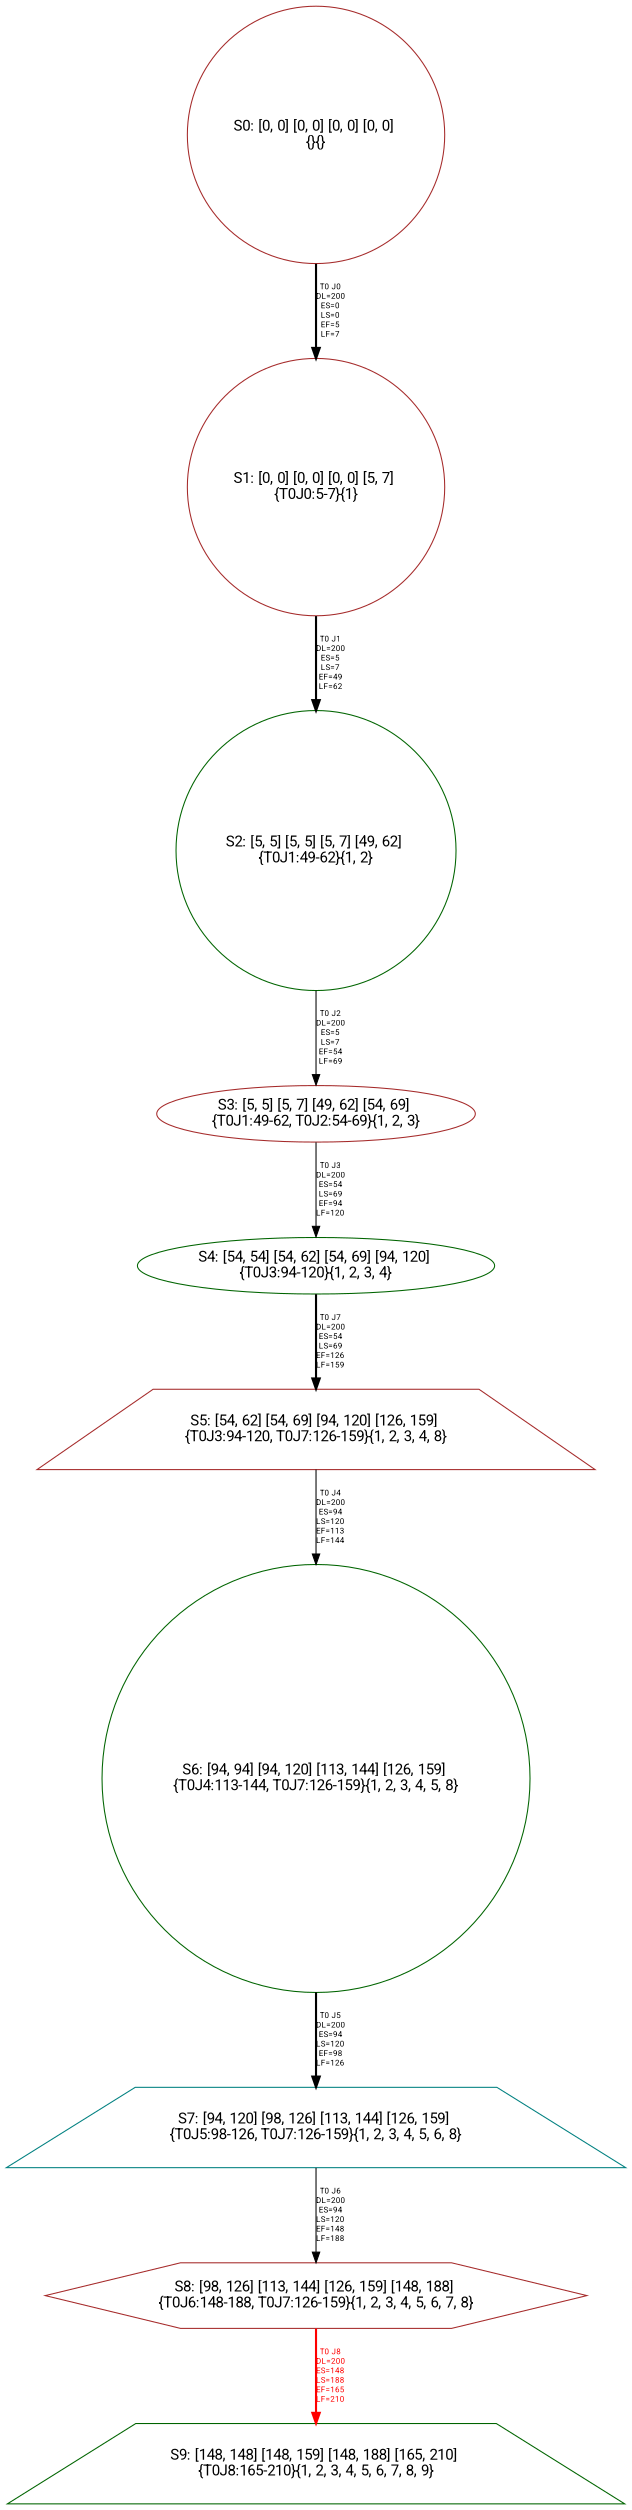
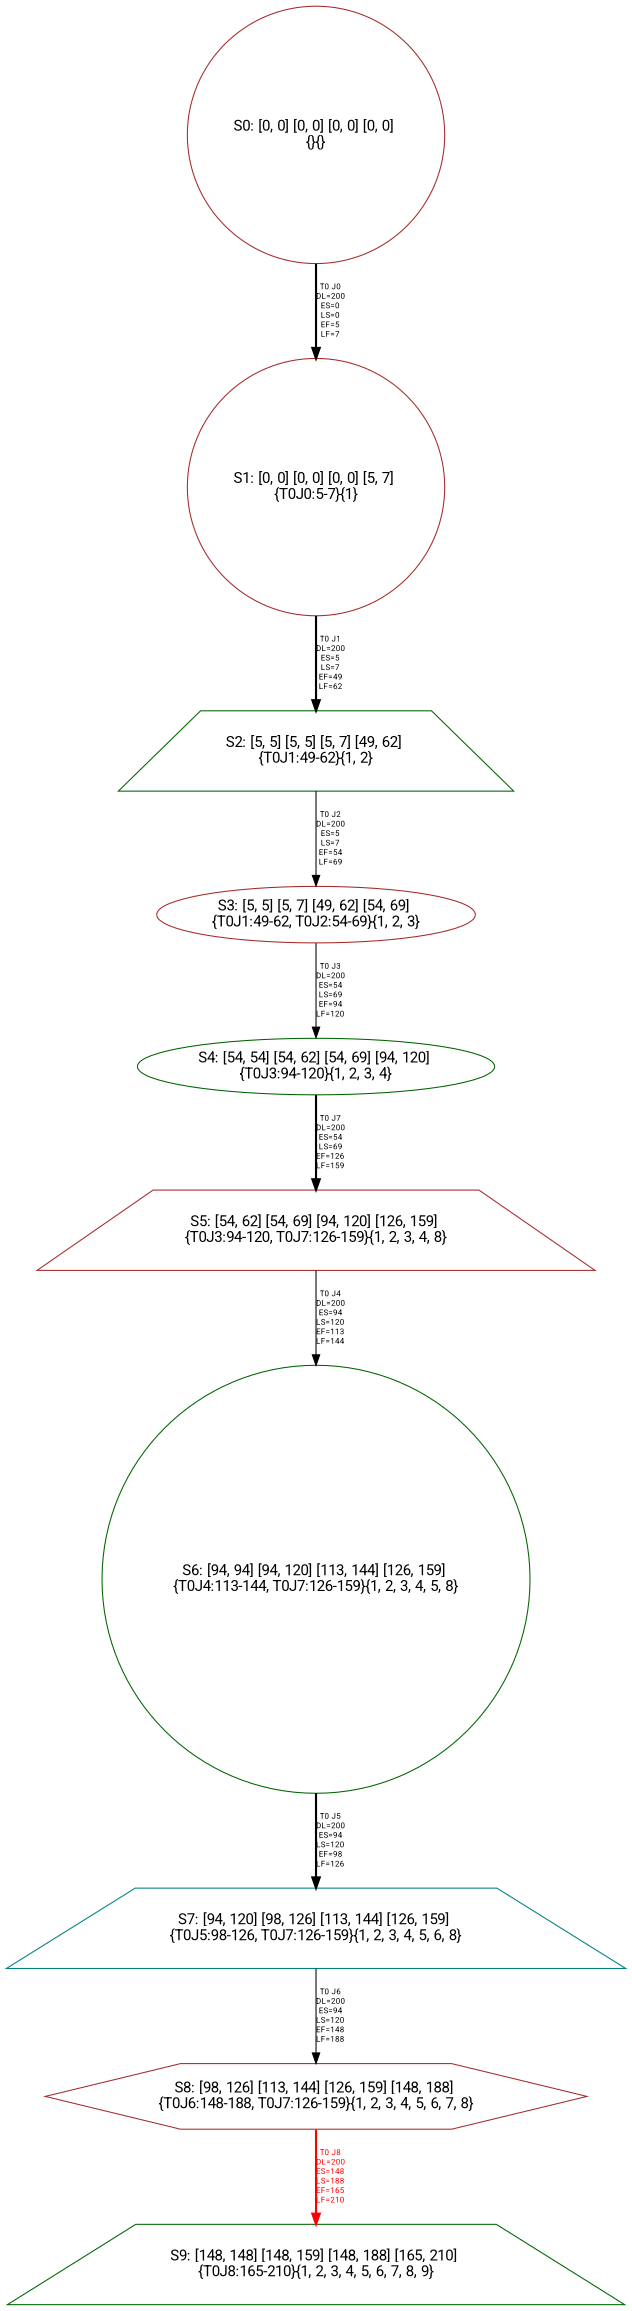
  digraph {
    fontname=Roboto
    node [color=brown fontname=Roboto shape=trapezium]
    edge [fontname=Roboto fontsize=8 style=bold]
    n1 [label="S0: [0, 0] [0, 0] [0, 0] [0, 0] \n{}{}" shape=circle]
    n2 [label="S1: [0, 0] [0, 0] [0, 0] [5, 7] \n{T0J0:5-7}{1}" shape=circle]
-   n3 [color=darkgreen label="S2: [5, 5] [5, 5] [5, 7] [49, 62] \n{T0J1:49-62}{1, 2}" shape=circle]
+   n3 [color=darkgreen label="S2: [5, 5] [5, 5] [5, 7] [49, 62] \n{T0J1:49-62}{1, 2}"]
    n4 [label="S3: [5, 5] [5, 7] [49, 62] [54, 69] \n{T0J1:49-62, T0J2:54-69}{1, 2, 3}" shape=ellipse]
    n5 [color=darkgreen label="S4: [54, 54] [54, 62] [54, 69] [94, 120] \n{T0J3:94-120}{1, 2, 3, 4}" shape=ellipse]
    n6 [label="S5: [54, 62] [54, 69] [94, 120] [126, 159] \n{T0J3:94-120, T0J7:126-159}{1, 2, 3, 4, 8}"]
    n7 [color=darkgreen label="S6: [94, 94] [94, 120] [113, 144] [126, 159] \n{T0J4:113-144, T0J7:126-159}{1, 2, 3, 4, 5, 8}" shape=circle]
    n8 [color=teal label="S7: [94, 120] [98, 126] [113, 144] [126, 159] \n{T0J5:98-126, T0J7:126-159}{1, 2, 3, 4, 5, 6, 8}"]
    n9 [label="S8: [98, 126] [113, 144] [126, 159] [148, 188] \n{T0J6:148-188, T0J7:126-159}{1, 2, 3, 4, 5, 6, 7, 8}" shape=hexagon]
    n10 [color=darkgreen label="S9: [148, 148] [148, 159] [148, 188] [165, 210] \n{T0J8:165-210}{1, 2, 3, 4, 5, 6, 7, 8, 9}"]
    n1 -> n2 [label="T0 J0\nDL=200\nES=0\nLS=0\nEF=5\nLF=7"]
    n2 -> n3 [label="T0 J1\nDL=200\nES=5\nLS=7\nEF=49\nLF=62"]
    n3 -> n4 [label="T0 J2\nDL=200\nES=5\nLS=7\nEF=54\nLF=69" style=solid]
    n4 -> n5 [label="T0 J3\nDL=200\nES=54\nLS=69\nEF=94\nLF=120" style=solid]
    n5 -> n6 [label="T0 J7\nDL=200\nES=54\nLS=69\nEF=126\nLF=159"]
    n6 -> n7 [label="T0 J4\nDL=200\nES=94\nLS=120\nEF=113\nLF=144" style=solid]
    n7 -> n8 [label="T0 J5\nDL=200\nES=94\nLS=120\nEF=98\nLF=126"]
    n8 -> n9 [label="T0 J6\nDL=200\nES=94\nLS=120\nEF=148\nLF=188" style=solid]
    n9 -> n10 [color=Red fontcolor=Red label="T0 J8\nDL=200\nES=148\nLS=188\nEF=165\nLF=210"]
  }
